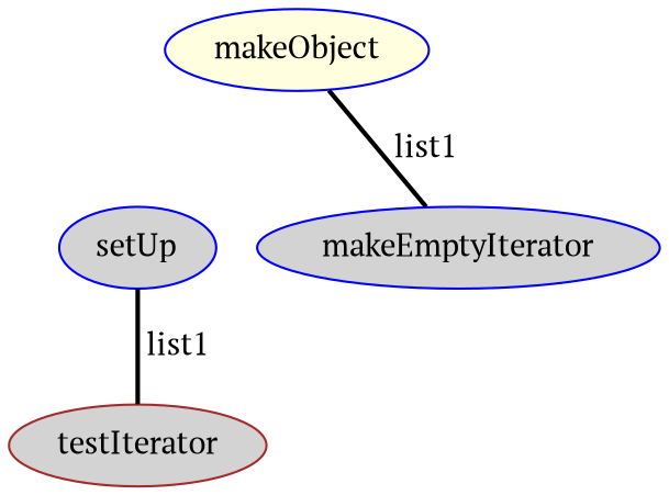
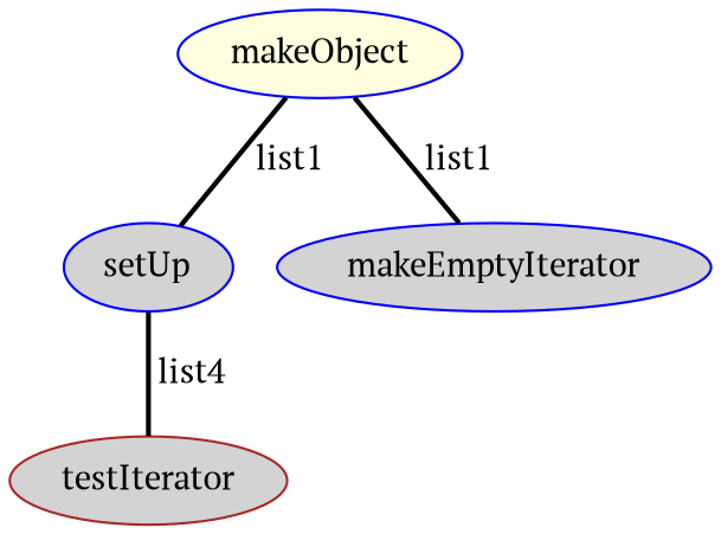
  digraph {
    fontname="PT Serif"
    node [color=blue fillcolor=lightgrey fontname="PT Serif" style=filled]
    edge [dir=none fontname="PT Serif" style=bold]
    makeObject [fillcolor=lightyellow]
    setUp
    makeEmptyIterator
    testIterator [color=brown]
+   makeObject -> setUp [label=" list1"]
    makeObject -> makeEmptyIterator [label=" list1"]
-   setUp -> testIterator [label=" list1"]
+   setUp -> testIterator [label=" list4"]
  }
